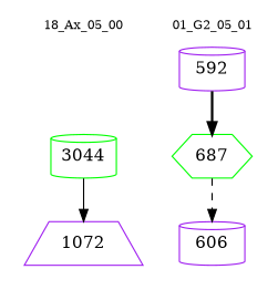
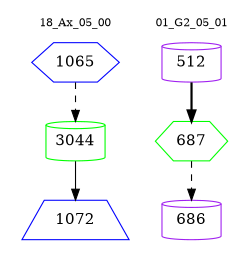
  digraph {
    node [color=blue shape=cylinder]
    edge [color=black style=dashed]
+   n1 [label=1065 shape=hexagon]
    n2 [color=green label=3044]
-   n3 [color=purple label=1072 shape=trapezium]
-   n4 [color=purple label=592]
+   n3 [label=1072 shape=trapezium]
+   n4 [color=purple label=512]
    n5 [color=green label=687 shape=hexagon]
-   n6 [color=purple label=606]
+   n6 [color=purple label=686]
    subgraph cluster_1 {
      color=white
      fontsize=10
      label="18_Ax_05_00"
+     n1
      n2
      n3
    }
    subgraph cluster_2 {
      color=white
      fontsize=10
      label="01_G2_05_01"
      n4
      n5
      n6
    }
+   n1 -> n2
    n2 -> n3 [style=solid]
    n4 -> n5 [style=bold]
    n5 -> n6
  }
